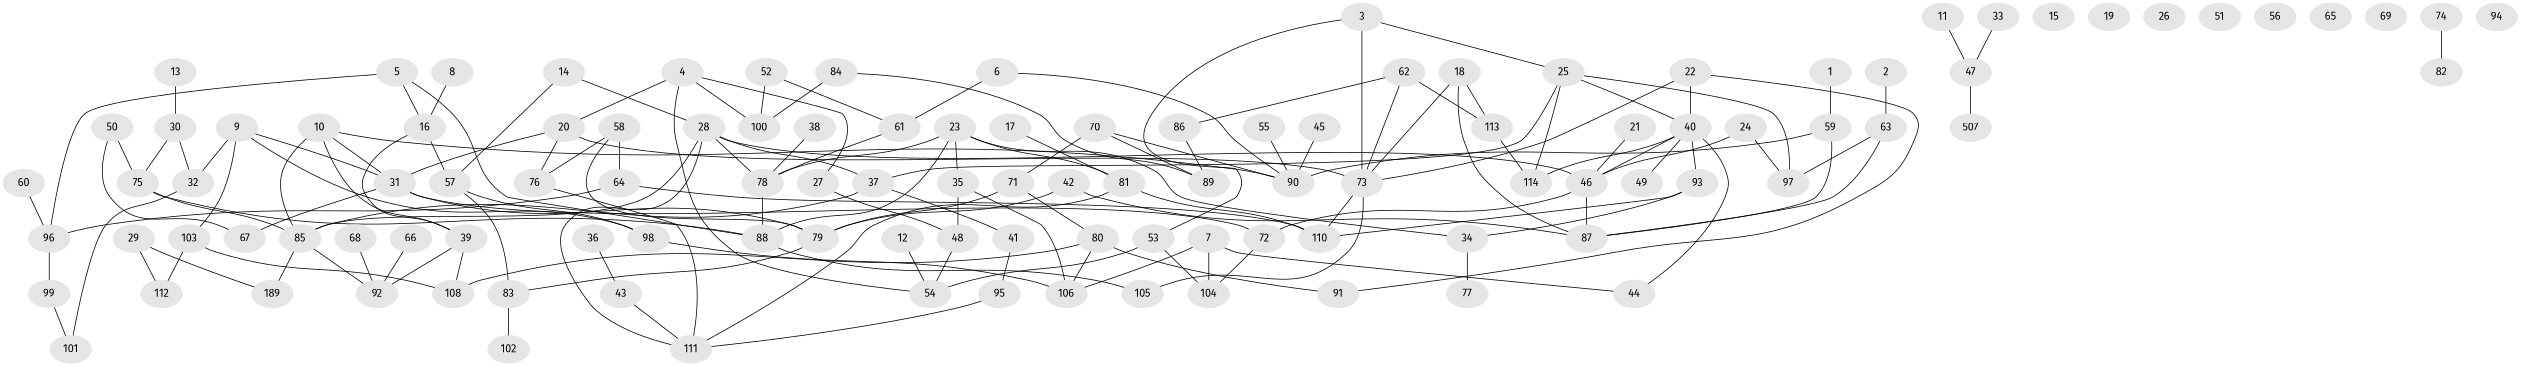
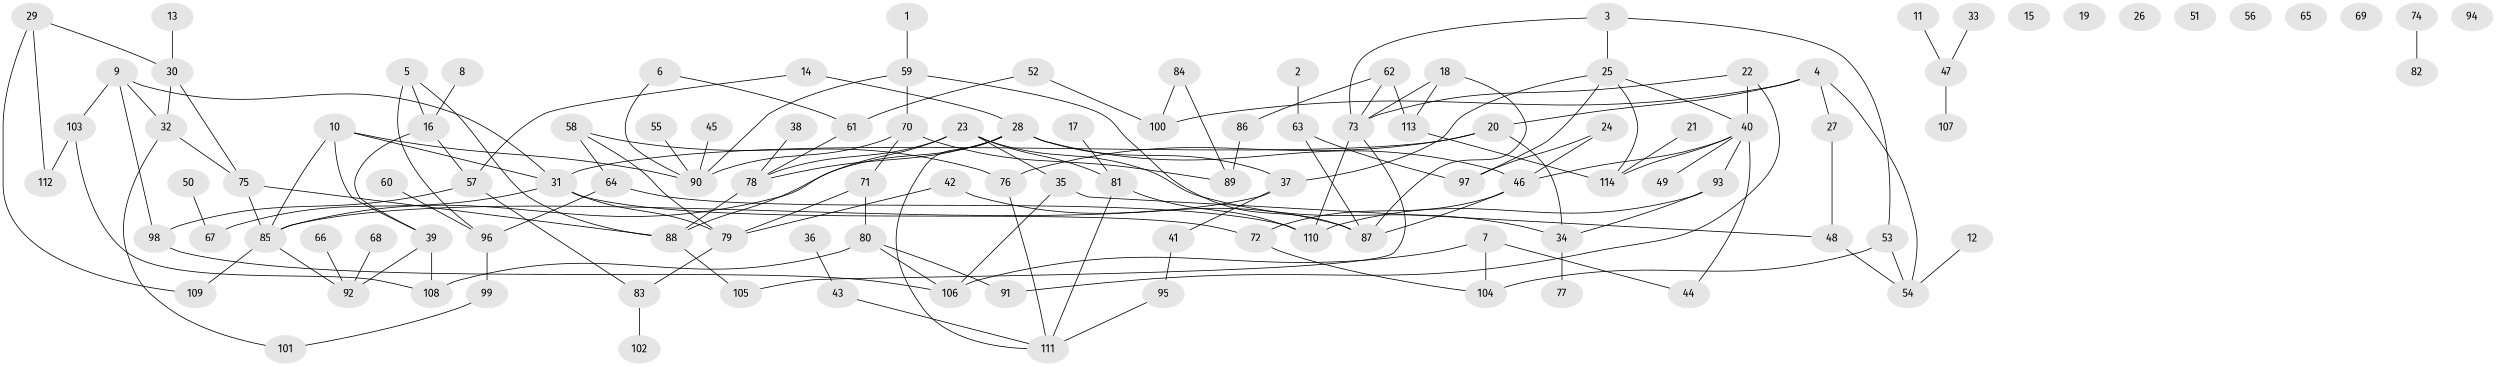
  graph {
    fontname="Fira Sans"
    node [color=gray90 fontname="Fira Sans" style=filled]
    edge [fontname="Fira Sans"]
    1
    59
    90
    87
    70
    2
    63
    97
    3
    25
    53
    73
    40
    37
    114
    54
    104
    110
    105
    4
    20
    27
    100
    31
    76
    48
    5
    16
    88
    96
    39
    57
    99
    6
    61
    78
    7
    44
    106
    34
    77
    8
    9
    32
    98
    103
    67
    72
    79
    75
    101
    112
    108
    10
    85
    92
-   109 [label=189]
+   109
    11
    47
-   107 [label=507]
+   107
    12
    13
    30
    14
    28
    46
    111
    83
    15
    17
    81
    18
    113
    19
    21
    22
    91
    49
    93
    23
    35
    24
    41
    26
    29
    33
    36
    43
    95
    38
    42
    45
    50
    51
    52
    55
    56
    102
    58
    64
    71
    89
    60
    62
    86
    65
    66
    68
    69
    80
    74
    82
    84
    94
    1 -- 59
    59 -- 90
    59 -- 87
+   59 -- 70
    70 -- 90
    70 -- 71
    70 -- 89
    2 -- 63
    63 -- 87
    63 -- 97
    3 -- 25
    3 -- 53
    3 -- 73
    25 -- 97
    25 -- 40
    25 -- 37
    25 -- 114
    53 -- 54
    53 -- 104
    73 -- 110
    73 -- 105
    40 -- 114
    40 -- 44
    40 -- 46
    40 -- 49
    40 -- 93
    37 -- 85
    37 -- 41
    4 -- 54
    4 -- 20
    4 -- 27
    4 -- 100
-   20 -- 73
+   20 -- 34
    20 -- 31
    20 -- 76
    27 -- 48
    31 -- 67
    31 -- 72
    31 -- 79
    76 -- 111
    48 -- 54
    5 -- 16
    5 -- 88
    5 -- 96
    16 -- 39
    16 -- 57
    88 -- 105
    96 -- 99
    39 -- 108
    39 -- 92
    57 -- 98
    57 -- 83
    99 -- 101
    6 -- 90
    6 -- 61
    61 -- 78
    78 -- 88
    7 -- 104
    7 -- 44
    7 -- 106
    34 -- 77
    8 -- 16
    9 -- 31
    9 -- 32
    9 -- 98
    9 -- 103
-   50 -- 75
+   32 -- 75
    32 -- 101
    98 -- 106
    103 -- 112
    103 -- 108
    72 -- 104
    79 -- 83
    75 -- 88
    75 -- 85
    10 -- 90
    10 -- 31
    10 -- 39
    10 -- 85
    85 -- 92
    85 -- 109
    11 -- 47
    47 -- 107
    12 -- 54
    13 -- 30
    30 -- 32
    30 -- 75
    14 -- 57
    14 -- 28
    28 -- 37
    28 -- 78
    28 -- 85
    28 -- 46
    28 -- 111
    46 -- 87
    46 -- 72
    83 -- 102
    17 -- 81
    81 -- 110
    81 -- 111
    18 -- 87
    18 -- 73
    18 -- 113
    113 -- 114
-   21 -- 46
+   21 -- 114
    22 -- 73
    22 -- 40
    22 -- 91
    93 -- 110
    93 -- 34
    23 -- 88
    23 -- 78
    23 -- 34
    23 -- 81
    23 -- 35
    35 -- 48
    35 -- 106
    24 -- 97
    24 -- 46
    41 -- 95
    29 -- 112
    29 -- 109
+   29 -- 30
    33 -- 47
    36 -- 43
    43 -- 111
    95 -- 111
    38 -- 78
    42 -- 87
    42 -- 79
    45 -- 90
    50 -- 67
    52 -- 100
    52 -- 61
    55 -- 90
    58 -- 76
    58 -- 79
    58 -- 64
    64 -- 110
    64 -- 96
    71 -- 79
    71 -- 80
    60 -- 96
    62 -- 73
    62 -- 113
    62 -- 86
    86 -- 89
    66 -- 92
    68 -- 92
    80 -- 106
    80 -- 108
    80 -- 91
    74 -- 82
    84 -- 100
    84 -- 89
  }
